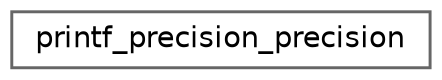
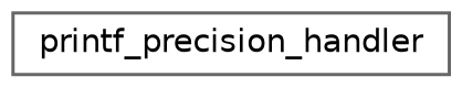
  digraph {
    rankdir=LR
-   n1 [color=grey40 fillcolor=white fontname=Helvetica fontsize=10 height=0.2 label=printf_precision_precision shape=box style=filled width=0.4]
+   n1 [color=grey40 fillcolor=white fontname=Helvetica fontsize=10 height=0.2 label=printf_precision_handler shape=box style=filled width=0.4]
  }
